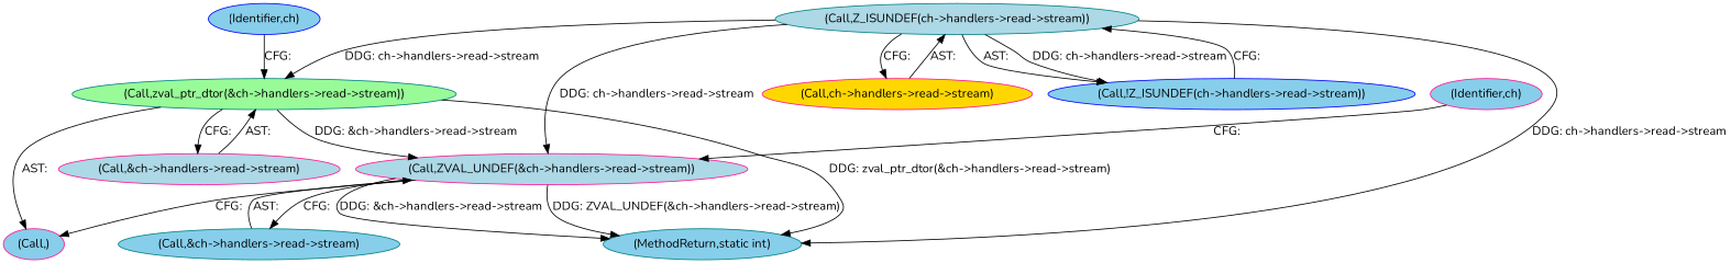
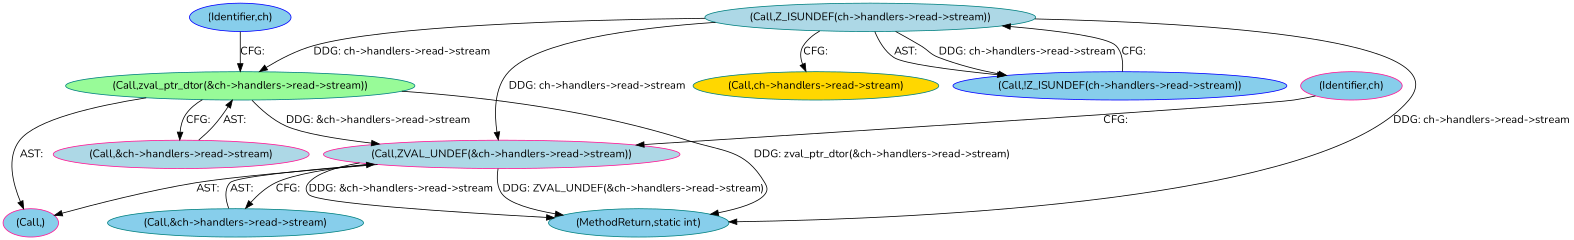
  digraph {
    fontname=Nunito
    node [color=teal fillcolor=skyblue fontname=Nunito style=filled]
    edge [fontname=Nunito]
    n1 [fillcolor=palegreen label="(Call,zval_ptr_dtor(&ch->handlers->read->stream))"]
    n2 [color=deeppink fillcolor=lightblue label="(Call,ZVAL_UNDEF(&ch->handlers->read->stream))"]
    n3 [color=deeppink label="(Call,)"]
    n4 [color=deeppink fillcolor=lightblue label="(Call,&ch->handlers->read->stream)"]
    n5 [label="(MethodReturn,static int)"]
    n6 [label="(Call,&ch->handlers->read->stream)"]
    n7 [fillcolor=lightblue label="(Call,Z_ISUNDEF(ch->handlers->read->stream))"]
-   n8 [color=deeppink fillcolor=gold label="(Call,ch->handlers->read->stream)"]
+   n8 [fillcolor=gold label="(Call,ch->handlers->read->stream)"]
    n9 [color=blue label="(Call,!Z_ISUNDEF(ch->handlers->read->stream))"]
    n10 [color=deeppink label="(Identifier,ch)"]
    n11 [color=blue label="(Identifier,ch)"]
    n1 -> n2 [label="DDG: &ch->handlers->read->stream"]
    n1 -> n3 [label="AST: "]
    n1 -> n4 [label="CFG: "]
    n1 -> n5 [label="DDG: zval_ptr_dtor(&ch->handlers->read->stream)"]
-   n2 -> n3 [label="CFG: "]
+   n2 -> n3 [label="AST: "]
    n2 -> n5 [label="DDG: ZVAL_UNDEF(&ch->handlers->read->stream)"]
    n2 -> n5 [label="DDG: &ch->handlers->read->stream"]
    n2 -> n6 [label="CFG: "]
    n4 -> n1 [label="AST: "]
    n6 -> n2 [label="AST: "]
    n7 -> n1 [label="DDG: ch->handlers->read->stream"]
    n7 -> n2 [label="DDG: ch->handlers->read->stream"]
    n7 -> n5 [label="DDG: ch->handlers->read->stream"]
    n7 -> n8 [label="CFG: "]
    n7 -> n9 [label="AST: "]
    n7 -> n9 [label="DDG: ch->handlers->read->stream"]
-   n8 -> n7 [label="AST: "]
    n9 -> n7 [label="CFG: "]
    n10 -> n2 [label="CFG: "]
    n11 -> n1 [label="CFG: "]
  }
